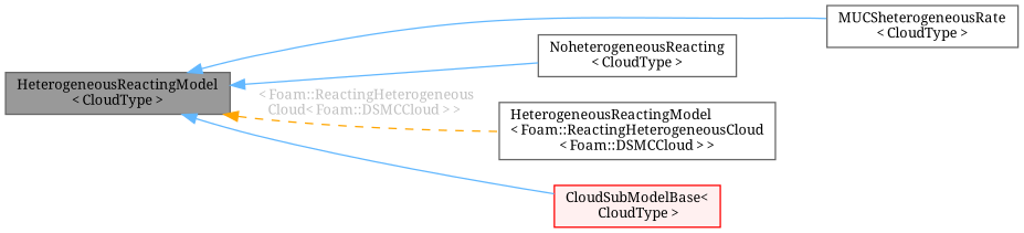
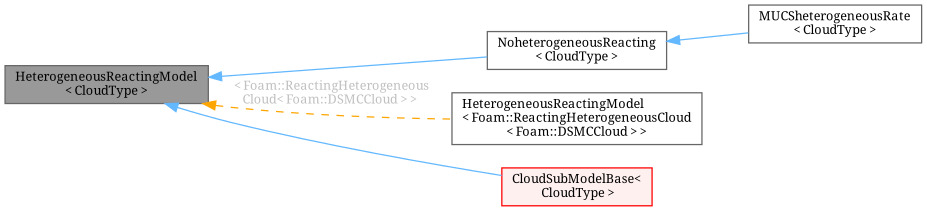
  digraph {
    fontname="Noto Serif"
    rankdir=LR
    node [color=gray40 fillcolor=white fontname="Noto Serif" fontsize=10 shape=box style=filled]
    edge [color=steelblue1 dir=back fontname="Noto Serif" fontsize=10 labelfontname=Helvetica labelfontsize=10 style=solid]
    n1 [fillcolor=grey60 fontcolor=black height=0.2 label="HeterogeneousReactingModel\l\< CloudType \>" width=0.4]
    n2 [height=0.2 label="MUCSheterogeneousRate\l\< CloudType \>" width=0.4]
    n3 [height=0.2 label="NoheterogeneousReacting\l\< CloudType \>" width=0.4]
    n4 [height=0.2 label="HeterogeneousReactingModel\l\< Foam::ReactingHeterogeneousCloud\l\< Foam::DSMCCloud \> \>" width=0.4]
    n5 [color=red fillcolor="#FFF0F0" height=0.2 label="CloudSubModelBase\<\l CloudType \>" width=0.4]
-   n1 -> n2
+   n3 -> n2
    n1 -> n3
    n1 -> n4 [color=orange fontcolor=grey label=" \< Foam::ReactingHeterogeneous\lCloud\< Foam::DSMCCloud \> \>" style=dashed]
    n1 -> n5
  }
